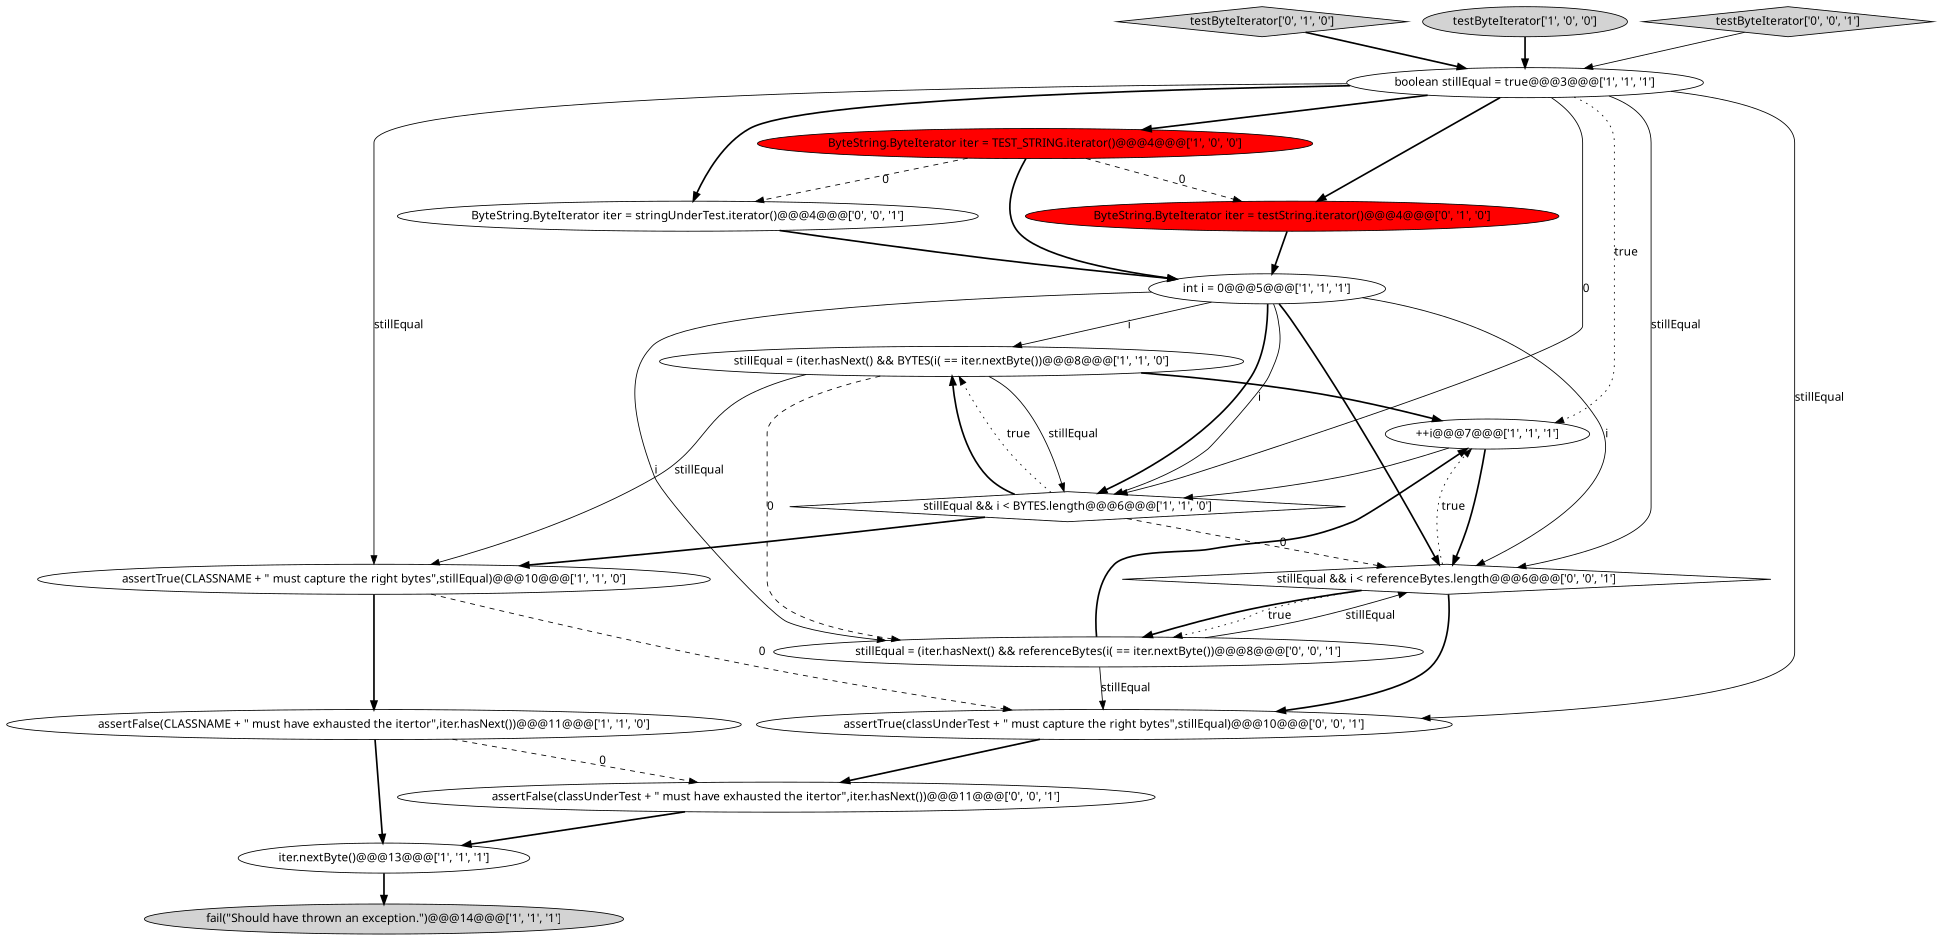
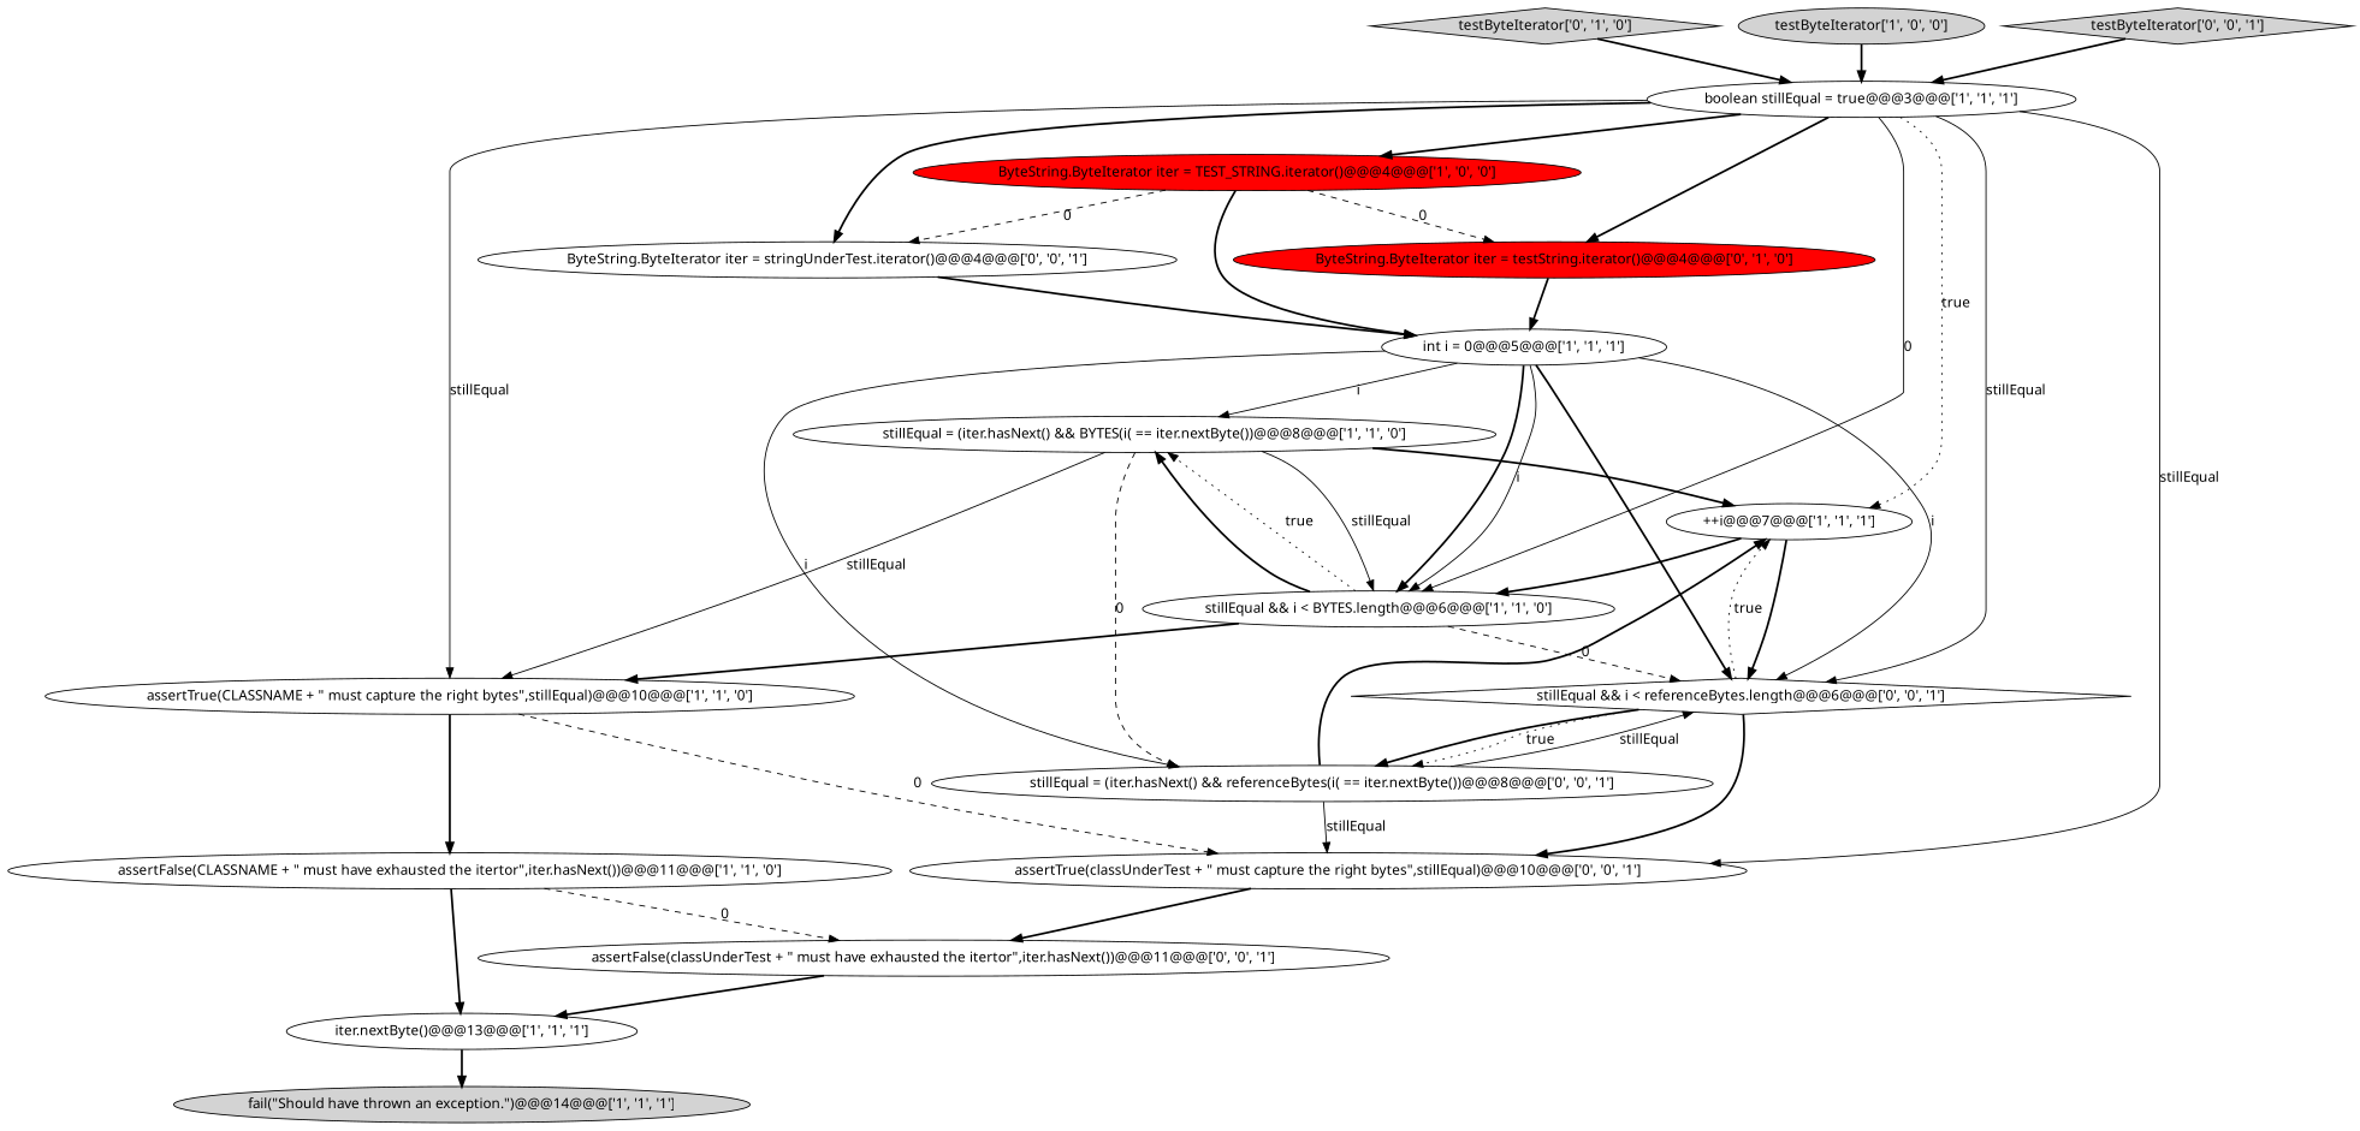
  digraph {
    fontname="Noto Sans"
    node [fillcolor=white fontname="Noto Sans" shape=ellipse style=filled]
    edge [fontname="Noto Sans" style=bold]
    n1 [label="stillEqual = (iter.hasNext() && BYTES(i( == iter.nextByte())@@@8@@@['1', '1', '0']"]
    n2 [label="++i@@@7@@@['1', '1', '1']"]
    n3 [label="stillEqual = (iter.hasNext() && referenceBytes(i( == iter.nextByte())@@@8@@@['0', '0', '1']"]
-   n4 [label="stillEqual && i < BYTES.length@@@6@@@['1', '1', '0']" shape=diamond]
+   n4 [label="stillEqual && i < BYTES.length@@@6@@@['1', '1', '0']"]
    n5 [label="assertTrue(CLASSNAME + \" must capture the right bytes\",stillEqual)@@@10@@@['1', '1', '0']"]
    n6 [label="stillEqual && i < referenceBytes.length@@@6@@@['0', '0', '1']" shape=diamond]
    n7 [label="assertTrue(classUnderTest + \" must capture the right bytes\",stillEqual)@@@10@@@['0', '0', '1']"]
    n8 [label="assertFalse(CLASSNAME + \" must have exhausted the itertor\",iter.hasNext())@@@11@@@['1', '1', '0']"]
    n9 [label="assertFalse(classUnderTest + \" must have exhausted the itertor\",iter.hasNext())@@@11@@@['0', '0', '1']"]
    n10 [label="iter.nextByte()@@@13@@@['1', '1', '1']"]
    n11 [fillcolor=red label="ByteString.ByteIterator iter = testString.iterator()@@@4@@@['0', '1', '0']"]
    n12 [label="int i = 0@@@5@@@['1', '1', '1']"]
    n13 [fillcolor=lightgray label="fail(\"Should have thrown an exception.\")@@@14@@@['1', '1', '1']"]
    n14 [fillcolor=lightgray label="testByteIterator['0', '1', '0']" shape=diamond]
    n15 [label="boolean stillEqual = true@@@3@@@['1', '1', '1']"]
    n16 [fillcolor=red label="ByteString.ByteIterator iter = TEST_STRING.iterator()@@@4@@@['1', '0', '0']"]
    n17 [label="ByteString.ByteIterator iter = stringUnderTest.iterator()@@@4@@@['0', '0', '1']"]
    n18 [fillcolor=lightgray label="testByteIterator['1', '0', '0']"]
    n19 [fillcolor=lightgray label="testByteIterator['0', '0', '1']" shape=diamond]
    n1 -> n2
    n1 -> n3 [label=0 style=dashed]
    n1 -> n4 [label=stillEqual style=solid]
    n1 -> n5 [label=stillEqual style=solid]
-   n2 -> n4 [style=solid]
+   n2 -> n4
    n2 -> n6
    n3 -> n2
    n3 -> n6 [label=stillEqual style=solid]
    n3 -> n7 [label=stillEqual style=solid]
    n4 -> n1
    n4 -> n1 [label=true style=dotted]
    n4 -> n5
    n4 -> n6 [label=0 style=dashed]
    n5 -> n7 [label=0 style=dashed]
    n5 -> n8
    n6 -> n2 [label=true style=dotted]
    n6 -> n3
    n6 -> n3 [label=true style=dotted]
    n6 -> n7
    n7 -> n9
    n8 -> n9 [label=0 style=dashed]
    n8 -> n10
    n9 -> n10
    n10 -> n13
    n11 -> n12
    n12 -> n1 [label=i style=solid]
    n12 -> n3 [label=i style=solid]
    n12 -> n4
    n12 -> n4 [label=i style=solid]
    n12 -> n6 [label=i style=solid]
    n12 -> n6
    n14 -> n15
    n15 -> n2 [label=true style=dotted]
    n15 -> n4 [label=0 style=solid]
    n15 -> n5 [label=stillEqual style=solid]
    n15 -> n6 [label=stillEqual style=solid]
    n15 -> n7 [label=stillEqual style=solid]
    n15 -> n11
    n15 -> n16
    n15 -> n17
    n16 -> n11 [label=0 style=dashed]
    n16 -> n12
    n16 -> n17 [label=0 style=dashed]
    n17 -> n12
    n18 -> n15
-   n19 -> n15 [style=solid]
+   n19 -> n15
  }
